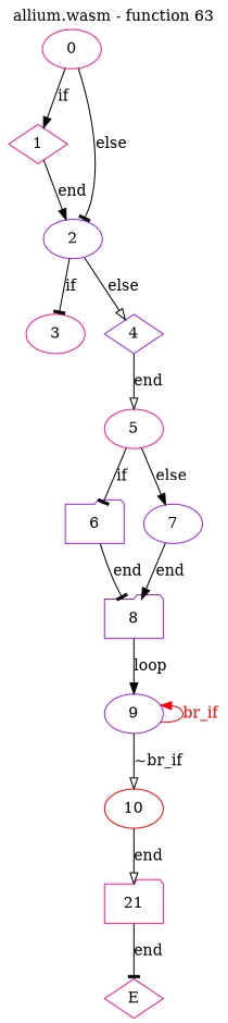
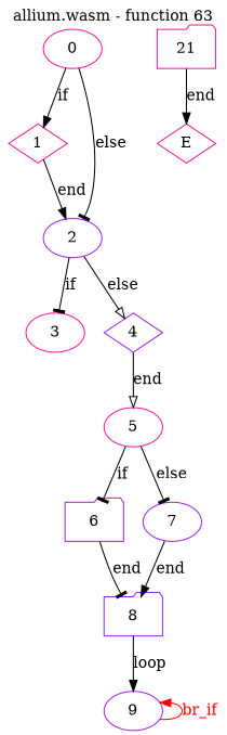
  digraph {
    label="allium.wasm - function 63"
    labelfontcolor=black
    labelfontname=Helvetica
    labelfontsize=16
    labelloc=t
    node [color=deeppink shape=ellipse]
    edge [arrowhead=tee]
    1 [shape=diamond]
    0
    2 [color=purple]
    3
    4 [color=purple shape=diamond]
    E [shape=diamond]
    5
    6 [color=purple shape=folder]
    7 [color=purple]
    8 [color=purple shape=folder]
    9 [color=purple]
-   10 [color=red]
    n13 [label=21 shape=folder]
    1 -> 2 [arrowhead=normal label=end]
    0 -> 1 [arrowhead=normal label=if]
    0 -> 2 [label=else]
    2 -> 3 [label=if]
    2 -> 4 [arrowhead=onormal label=else]
    4 -> 5 [arrowhead=onormal label=end]
    5 -> 6 [label=if]
-   5 -> 7 [arrowhead=normal label=else]
+   5 -> 7 [label=else]
    6 -> 8 [label=end]
    7 -> 8 [arrowhead=normal label=end]
    8 -> 9 [arrowhead=normal label=loop]
    9 -> 9 [color=red dir=back fontcolor=red label=br_if arrowhead=""]
-   9 -> 10 [arrowhead=onormal label="~br_if"]
-   10 -> n13 [arrowhead=onormal label=end]
-   n13 -> E [label=end]
+   n13 -> E [arrowhead=normal label=end]
  }
